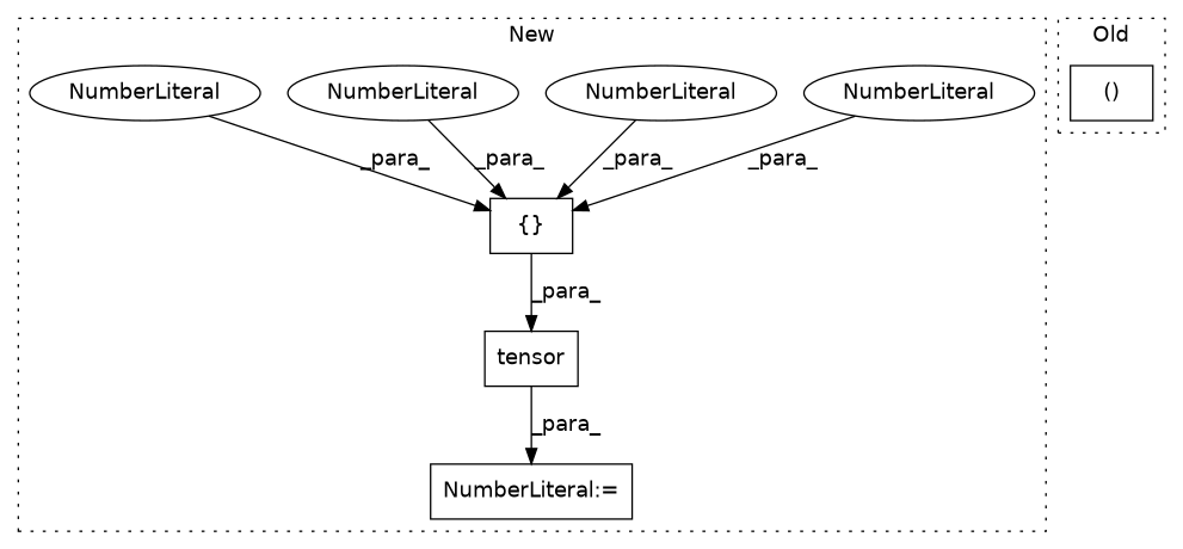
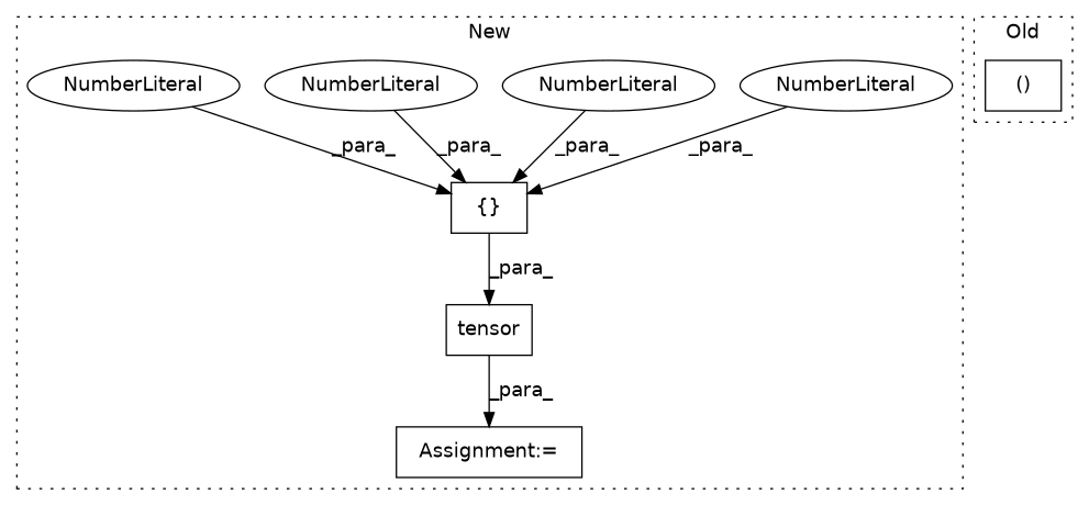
  digraph {
    fontname="DejaVu Sans"
    node [a=34 l=1 shape=box fontname="DejaVu Sans"]
    edge [fontname="DejaVu Sans"]
    n1 [a=32 l="7,1" label=tensor s="404,429"]
-   n2 [a=7 label="NumberLiteral:=" s=783]
+   n2 [a=7 label="Assignment:=" s=783]
    n3 [a=4 l="1,1" label="{}" s="420,428"]
    n4 [label=NumberLiteral s=423 shape=ellipse]
    n5 [label=NumberLiteral s=427 shape=ellipse]
    n6 [label=NumberLiteral s=421 shape=ellipse]
    n7 [label=NumberLiteral s=425 shape=ellipse]
    n8 [a=106 l=32 label="()" s=326]
    subgraph cluster_1 {
      label=New
      style=dotted
      n1
      n2
      n3
      n4
      n5
      n6
      n7
    }
    subgraph cluster_2 {
      label=Old
      style=dotted
      n8
    }
    n1 -> n2 [label=_para_]
    n3 -> n1 [label=_para_]
    n4 -> n3 [label=_para_]
    n5 -> n3 [label=_para_]
    n6 -> n3 [label=_para_]
    n7 -> n3 [label=_para_]
  }
